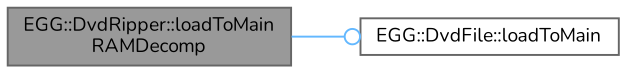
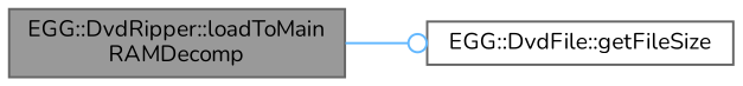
  digraph {
    rankdir=LR
    fontname=Nunito
    node [fontname=Nunito fontsize=10 shape=box style=filled]
    n1 [color=gray40 fillcolor=grey60 fontcolor=black height=0.2 label="EGG::DvdRipper::loadToMain\lRAMDecomp" width=0.4]
-   n2 [color=grey40 fillcolor=white height=0.2 label="EGG::DvdFile::loadToMain" width=0.4]
+   n2 [color=grey40 fillcolor=white height=0.2 label="EGG::DvdFile::getFileSize" width=0.4]
    n1 -> n2 [color=steelblue1 fontname=Nunito fontsize=10 labelfontname=FreeMono labelfontsize=10 style=solid arrowhead=odot]
  }
